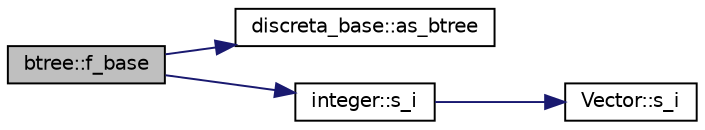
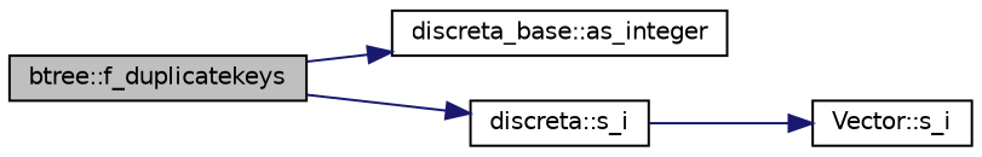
  digraph {
    rankdir=LR
    node [color=black fillcolor=white fontname=Helvetica fontsize=10 shape=record style=filled]
    edge [color=midnightblue fontname=Helvetica fontsize=10 labelfontname=Helvetica labelfontsize=10 style=solid]
-   n1 [fillcolor=grey75 fontcolor=black height=0.2 label="btree::f_base" width=0.4]
-   n2 [height=0.2 label="discreta_base::as_btree" width=0.4]
-   n3 [height=0.2 label="integer::s_i" width=0.4]
+   n1 [fillcolor=grey75 fontcolor=black height=0.2 label="btree::f_duplicatekeys" width=0.4]
+   n2 [height=0.2 label="discreta_base::as_integer" width=0.4]
+   n3 [height=0.2 label="discreta::s_i" width=0.4]
    n4 [height=0.2 label="Vector::s_i" width=0.4]
    n1 -> n2
    n1 -> n3
    n3 -> n4
  }
